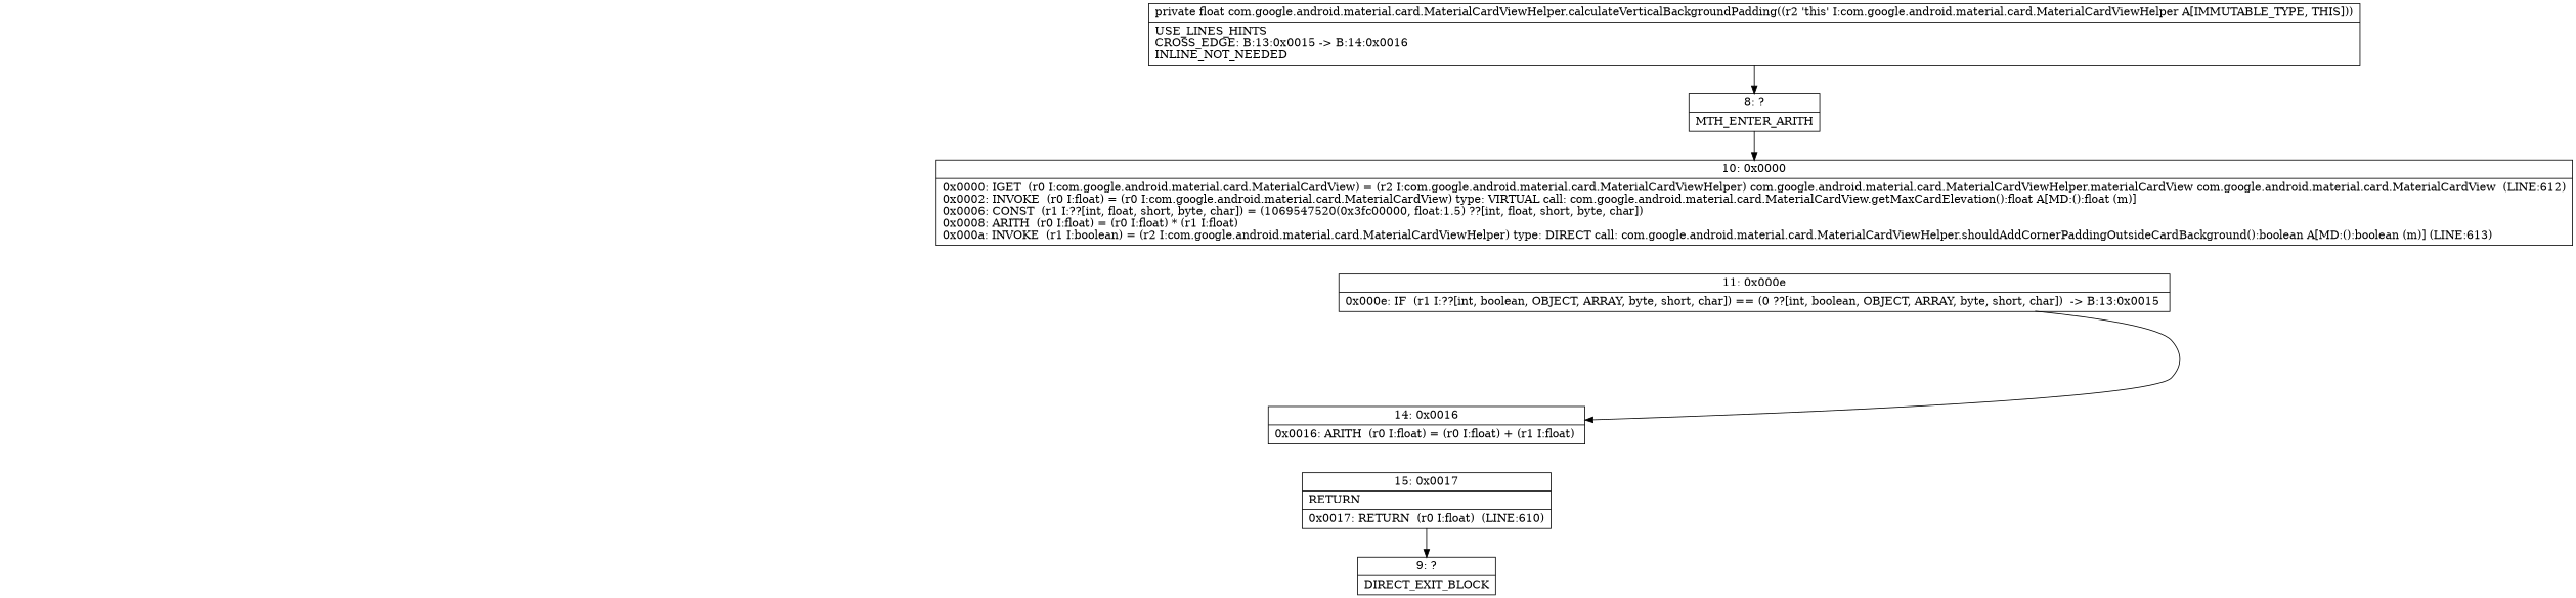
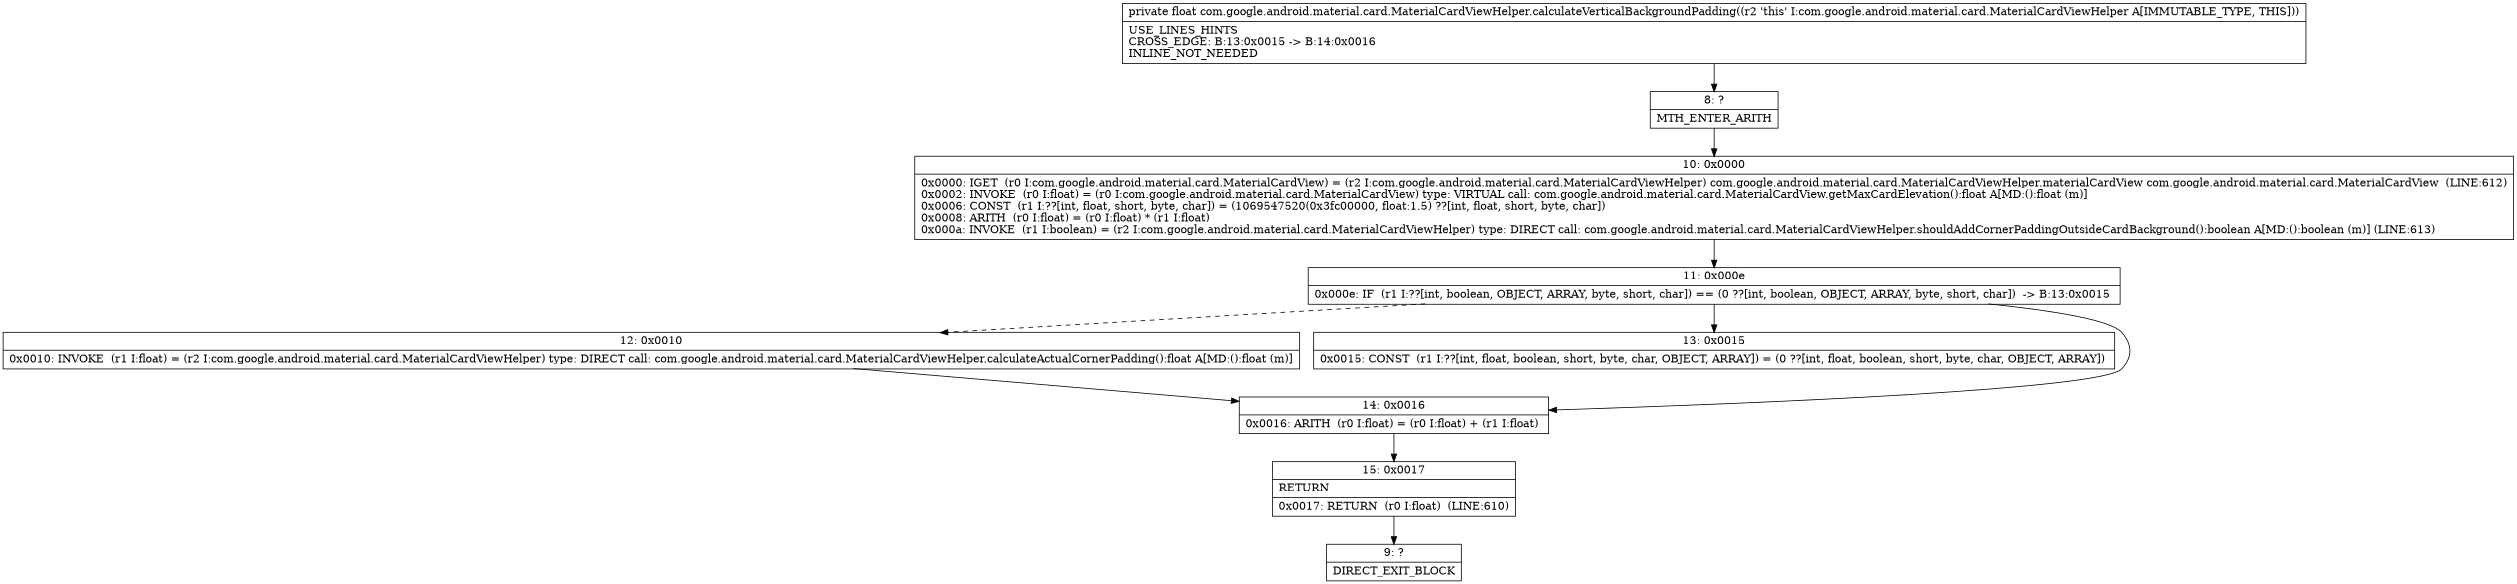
  digraph {
    node [shape=record]
    n1 [label="{8\:\ ?|MTH_ENTER_ARITH\l}"]
    n2 [label="{10\:\ 0x0000|0x0000: IGET  (r0 I:com.google.android.material.card.MaterialCardView) = (r2 I:com.google.android.material.card.MaterialCardViewHelper) com.google.android.material.card.MaterialCardViewHelper.materialCardView com.google.android.material.card.MaterialCardView  (LINE:612)\l0x0002: INVOKE  (r0 I:float) = (r0 I:com.google.android.material.card.MaterialCardView) type: VIRTUAL call: com.google.android.material.card.MaterialCardView.getMaxCardElevation():float A[MD:():float (m)]\l0x0006: CONST  (r1 I:??[int, float, short, byte, char]) = (1069547520(0x3fc00000, float:1.5) ??[int, float, short, byte, char]) \l0x0008: ARITH  (r0 I:float) = (r0 I:float) * (r1 I:float) \l0x000a: INVOKE  (r1 I:boolean) = (r2 I:com.google.android.material.card.MaterialCardViewHelper) type: DIRECT call: com.google.android.material.card.MaterialCardViewHelper.shouldAddCornerPaddingOutsideCardBackground():boolean A[MD:():boolean (m)] (LINE:613)\l}"]
    n3 [label="{11\:\ 0x000e|0x000e: IF  (r1 I:??[int, boolean, OBJECT, ARRAY, byte, short, char]) == (0 ??[int, boolean, OBJECT, ARRAY, byte, short, char])  \-\> B:13:0x0015 \l}"]
+   n4 [label="{12\:\ 0x0010|0x0010: INVOKE  (r1 I:float) = (r2 I:com.google.android.material.card.MaterialCardViewHelper) type: DIRECT call: com.google.android.material.card.MaterialCardViewHelper.calculateActualCornerPadding():float A[MD:():float (m)]\l}"]
+   n5 [label="{13\:\ 0x0015|0x0015: CONST  (r1 I:??[int, float, boolean, short, byte, char, OBJECT, ARRAY]) = (0 ??[int, float, boolean, short, byte, char, OBJECT, ARRAY]) \l}"]
    n6 [label="{14\:\ 0x0016|0x0016: ARITH  (r0 I:float) = (r0 I:float) + (r1 I:float) \l}"]
    n7 [label="{15\:\ 0x0017|RETURN\l|0x0017: RETURN  (r0 I:float)  (LINE:610)\l}"]
    n8 [label="{9\:\ ?|DIRECT_EXIT_BLOCK\l}"]
    n9 [label="{private float com.google.android.material.card.MaterialCardViewHelper.calculateVerticalBackgroundPadding((r2 'this' I:com.google.android.material.card.MaterialCardViewHelper A[IMMUTABLE_TYPE, THIS]))  | USE_LINES_HINTS\lCROSS_EDGE: B:13:0x0015 \-\> B:14:0x0016\lINLINE_NOT_NEEDED\l}"]
    n1 -> n2
+   n2 -> n3
+   n3 -> n4 [style=dashed]
+   n3 -> n5
    n3 -> n6
+   n4 -> n6
+   n6 -> n7
    n7 -> n8
    n9 -> n1
  }
